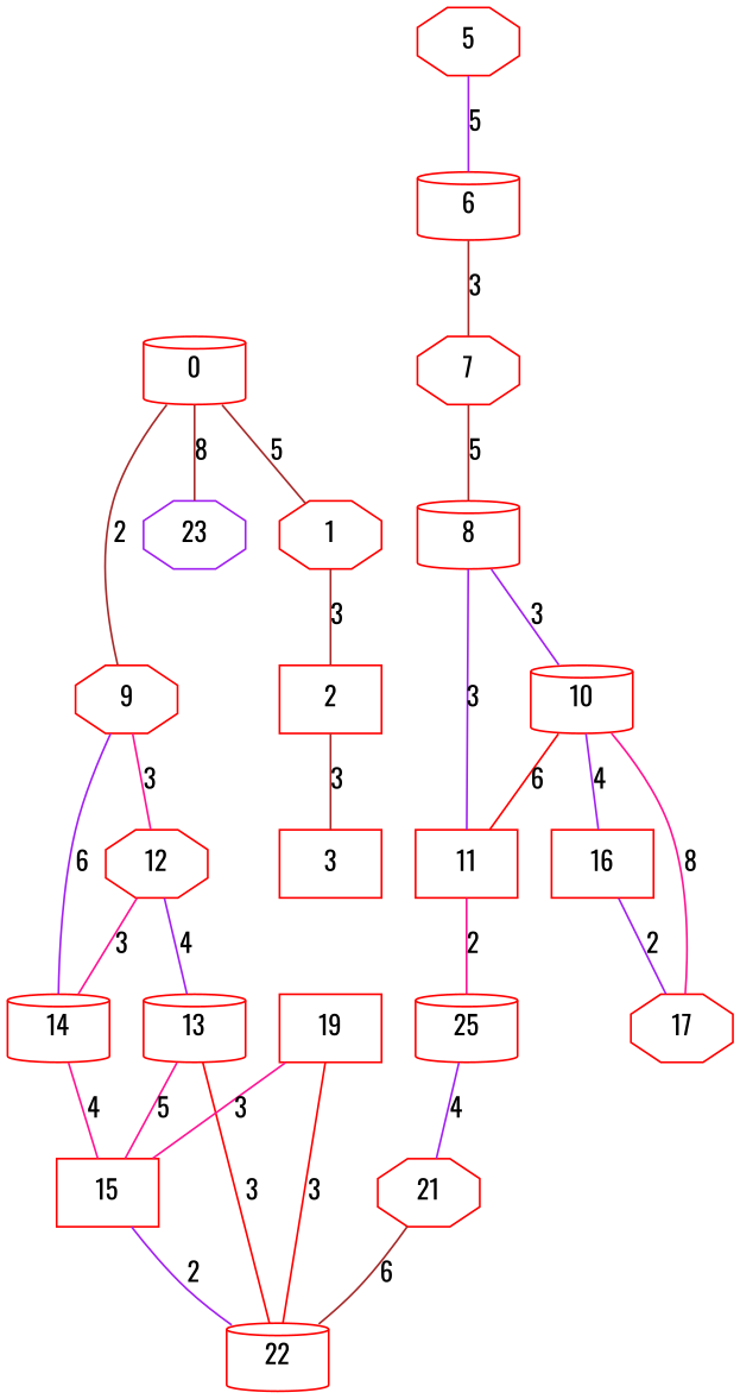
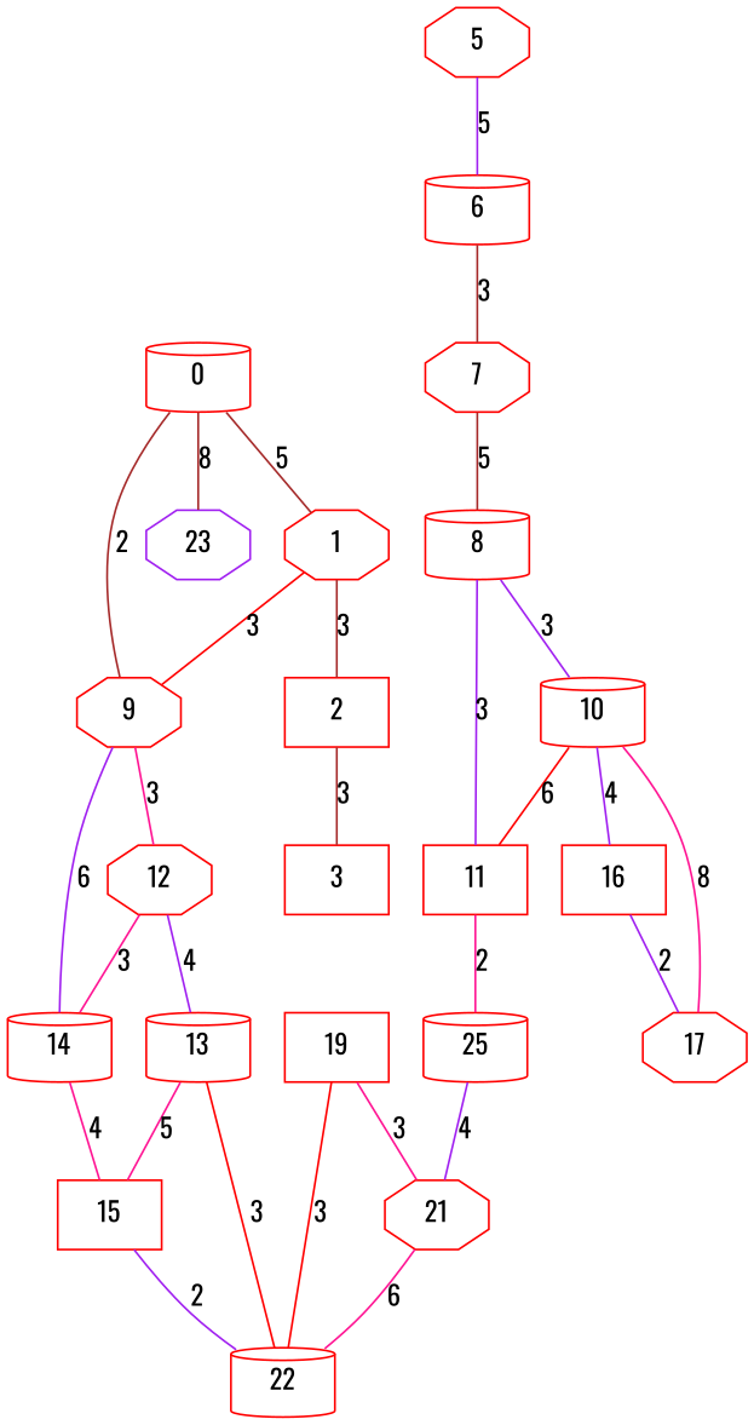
  graph {
    fontname=Oswald
    node [color=red fontname=Oswald shape=cylinder weight=1]
    edge [color=purple fontname=Oswald]
    0
    1 [shape=octagon]
    9 [shape=octagon]
    23 [color=purple shape=octagon weight=4]
    2 [shape=box]
    12 [shape=octagon]
    14
    3 [shape=box]
    6
    5 [shape=octagon]
    7 [shape=octagon]
    8
    10
    11 [shape=box]
    16 [shape=box]
    17 [shape=octagon]
    n17 [label=25]
    13
    15 [shape=box]
    21 [shape=octagon]
    22
    19 [shape=box]
    0 -- 1 [color=brown label=5]
    0 -- 9 [color=brown label=2]
    0 -- 23 [color=brown label=8]
+   1 -- 9 [color=red label=3]
    1 -- 2 [color=brown label=3]
    9 -- 12 [color=deeppink label=3]
    9 -- 14 [label=6]
    2 -- 3 [color=brown label=3]
    12 -- 14 [color=deeppink label=3]
    12 -- 13 [label=4]
    14 -- 15 [color=deeppink label=4]
    6 -- 7 [color=brown label=3]
    5 -- 6 [label=5]
    7 -- 8 [color=brown label=5]
    8 -- 10 [label=3]
    8 -- 11 [label=3]
    10 -- 11 [color=red label=6]
    10 -- 16 [label=4]
    10 -- 17 [color=deeppink label=8]
    11 -- n17 [color=deeppink label=2]
    16 -- 17 [label=2]
    n17 -- 21 [label=4]
    13 -- 15 [color=deeppink label=5]
    13 -- 22 [color=red label=3]
    15 -- 22 [label=2]
-   21 -- 22 [color=brown label=6]
-   19 -- 15 [color=deeppink label=3]
+   21 -- 22 [color=deeppink label=6]
+   19 -- 21 [color=deeppink label=3]
    19 -- 22 [color=red label=3]
  }
